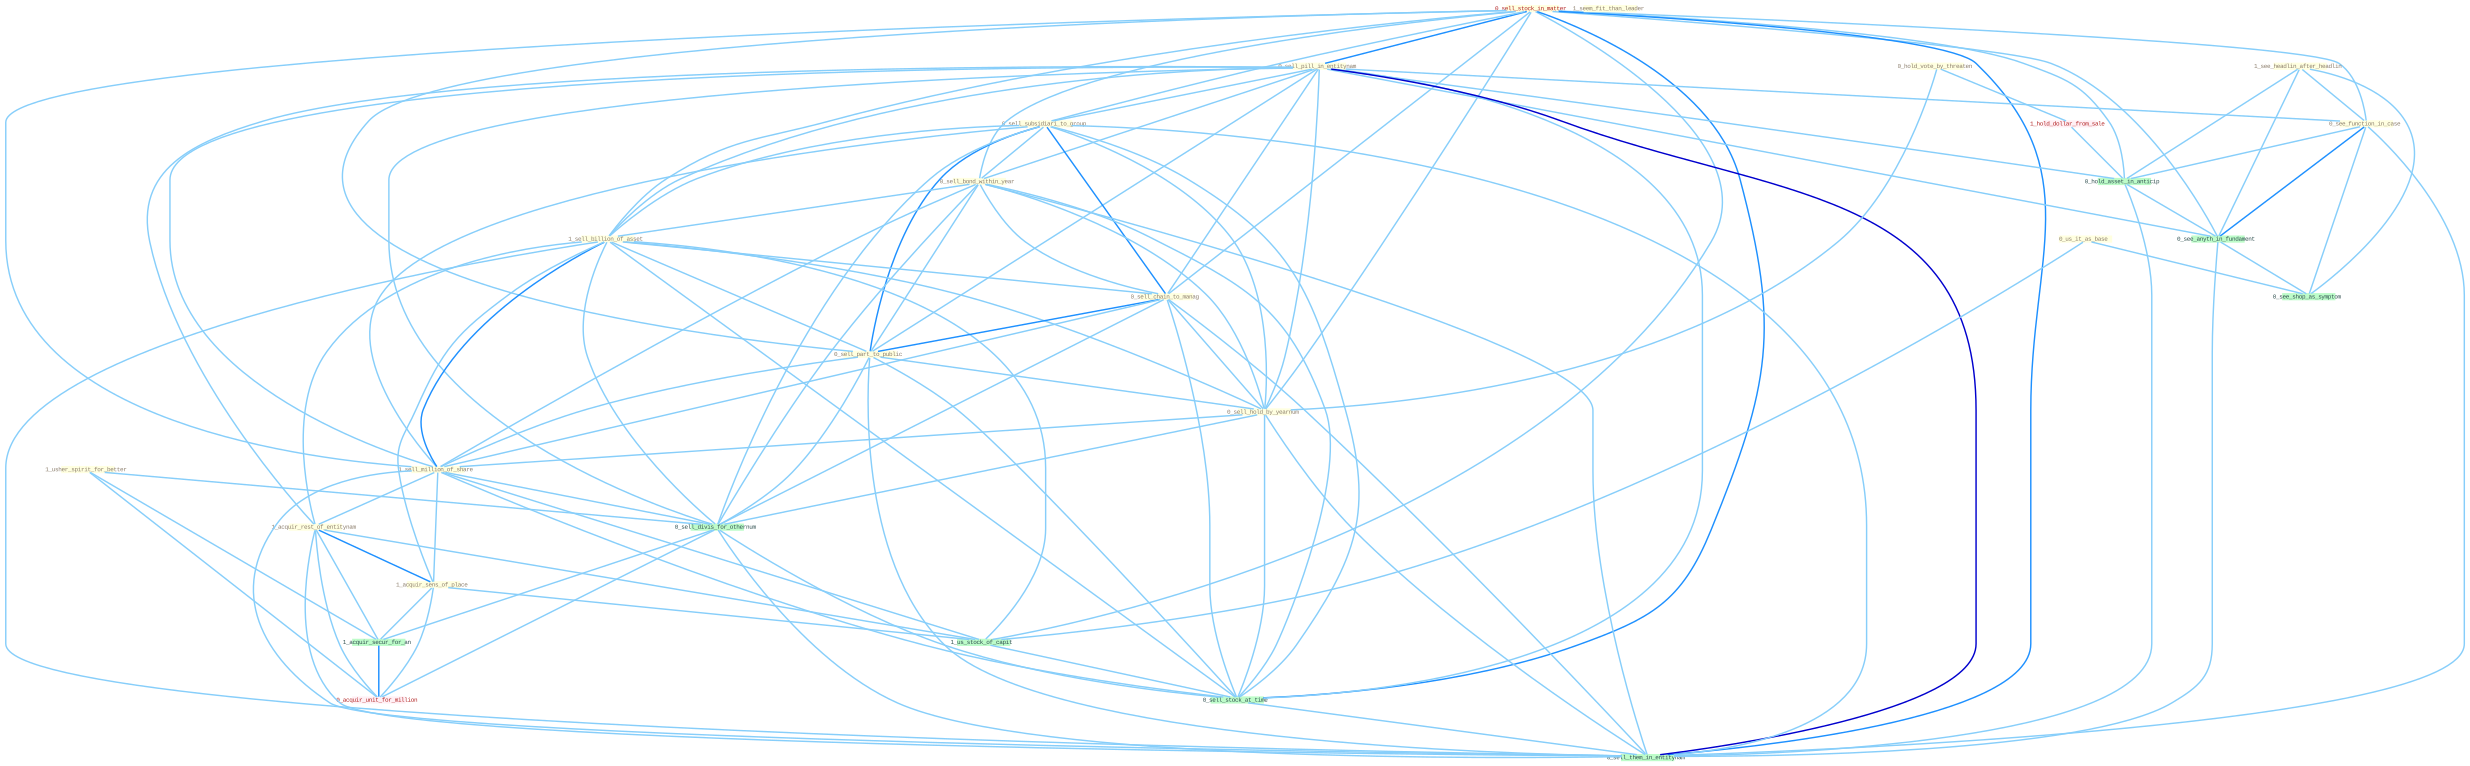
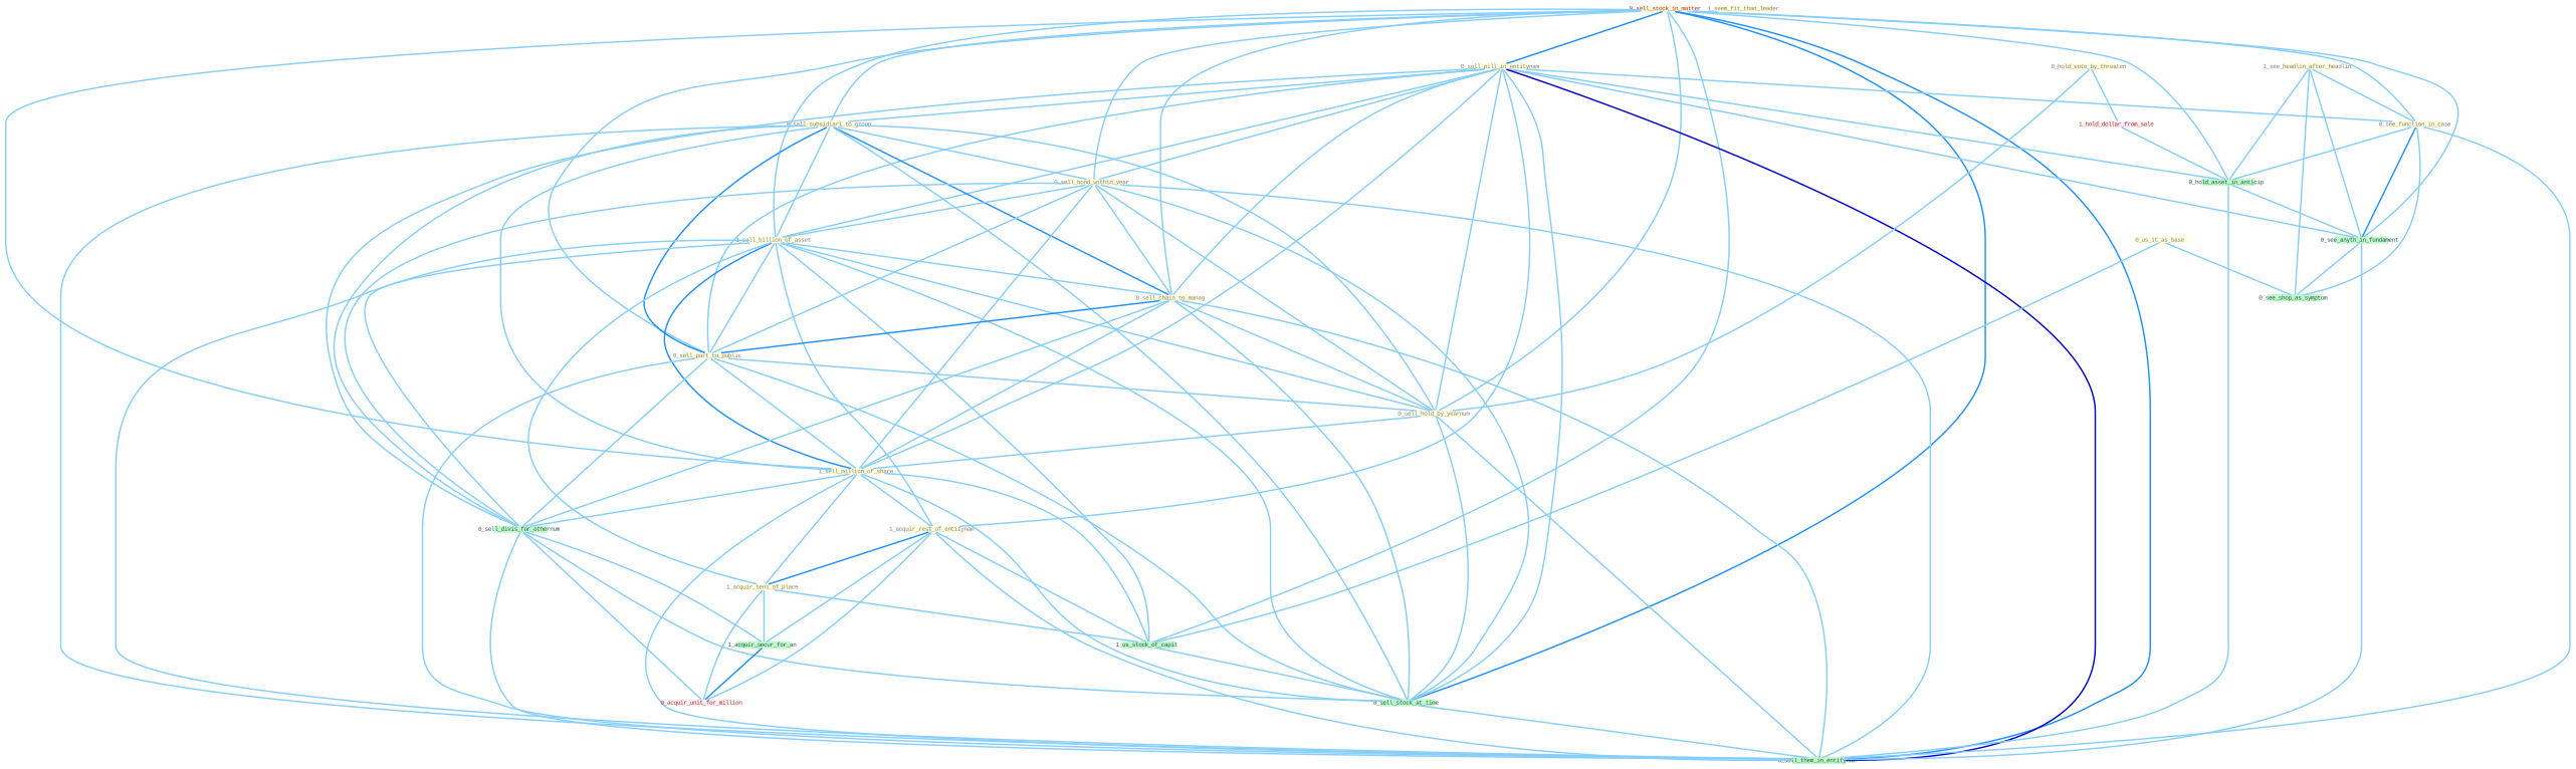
  graph {
    fontname="Liberation Mono"
    node [color="#ffffe0" fixedsize=true fontcolor="#8b7d6b" fontname="Liberation Mono" fontsize=4 shape=polygon style=filled]
    edge [color="#87cefa" fontname="Liberation Mono" w=1]
    "0_sell_stock_in_matter " [fontcolor="#b22222" height=.06 width=.5]
-   "1_usher_spirit_for_better " [height=.06 width=.5]
    "0_sell_pill_in_entitynam " [height=.06 width=.5]
    "1_seem_fit_than_leader " [height=.06 width=.5]
    "0_sell_subsidiari_to_group " [height=.06 width=.5]
    "0_hold_vote_by_threaten " [height=.06 width=.5]
    "0_sell_bond_within_year " [height=.06 width=.5]
    "1_sell_billion_of_asset " [height=.06 width=.5]
    "0_us_it_as_base " [height=.06 width=.5]
    "0_sell_chain_to_manag " [height=.06 width=.5]
    "1_see_headlin_after_headlin " [height=.06 width=.5]
    "0_sell_part_to_public " [height=.06 width=.5]
    "0_sell_hold_by_yearnum " [height=.06 width=.5]
    "0_see_function_in_case " [height=.06 width=.5]
    "1_sell_million_of_share " [height=.06 width=.5]
    "1_acquir_rest_of_entitynam " [height=.06 width=.5]
    "1_acquir_sens_of_place " [height=.06 width=.5]
    "1_hold_dollar_from_sale " [color="#fff0f5" fontcolor="#b22222" height=.06 width=.5]
    "0_acquir_unit_for_million " [color="#fff0f5" fontcolor="#b22222" height=.06 width=.5]
    "1_us_stock_of_capit " [color="#BDFCC9" fontcolor="#2f4f4f" height=.06 width=.5]
    "0_hold_asset_in_anticip " [color="#BDFCC9" fontcolor="#2f4f4f" height=.06 width=.5]
    "0_sell_stock_at_time " [color="#BDFCC9" fontcolor="#2f4f4f" height=.06 width=.5]
    "0_see_anyth_in_fundament " [color="#BDFCC9" fontcolor="#2f4f4f" height=.06 width=.5]
    "0_sell_them_in_entitynam " [color="#BDFCC9" fontcolor="#2f4f4f" height=.06 width=.5]
    "0_sell_divis_for_othernum " [color="#BDFCC9" fontcolor="#2f4f4f" height=.06 width=.5]
    "1_acquir_secur_for_an " [color="#BDFCC9" fontcolor="#2f4f4f" height=.06 width=.5]
    "0_see_shop_as_symptom " [color="#BDFCC9" fontcolor="#2f4f4f" height=.06 width=.5]
    subgraph sub_1 {
      "0_sell_stock_in_matter "
-     "1_usher_spirit_for_better "
      "0_sell_pill_in_entitynam "
      "1_seem_fit_than_leader "
      "0_sell_subsidiari_to_group "
      "0_hold_vote_by_threaten "
      "0_sell_bond_within_year "
      "1_sell_billion_of_asset "
      "0_us_it_as_base "
      "0_sell_chain_to_manag "
      "1_see_headlin_after_headlin "
      "0_sell_part_to_public "
      "0_sell_hold_by_yearnum "
      "0_see_function_in_case "
      "1_sell_million_of_share "
      "1_acquir_rest_of_entitynam "
      "1_acquir_sens_of_place "
    }
    subgraph sub_2 {
      "1_hold_dollar_from_sale "
      "0_acquir_unit_for_million "
    }
    "0_sell_stock_in_matter " -- "0_sell_pill_in_entitynam " [color="#1e90ff" w=2]
    "0_sell_stock_in_matter " -- "0_sell_subsidiari_to_group "
    "0_sell_stock_in_matter " -- "0_sell_bond_within_year "
    "0_sell_stock_in_matter " -- "1_sell_billion_of_asset "
    "0_sell_stock_in_matter " -- "0_sell_chain_to_manag "
    "0_sell_stock_in_matter " -- "0_sell_part_to_public "
    "0_sell_stock_in_matter " -- "0_sell_hold_by_yearnum "
    "0_sell_stock_in_matter " -- "0_see_function_in_case "
    "0_sell_stock_in_matter " -- "1_sell_million_of_share "
    "0_sell_stock_in_matter " -- "1_us_stock_of_capit "
    "0_sell_stock_in_matter " -- "0_hold_asset_in_anticip "
    "0_sell_stock_in_matter " -- "0_sell_stock_at_time " [color="#1e90ff" w=2]
    "0_sell_stock_in_matter " -- "0_see_anyth_in_fundament "
    "0_sell_stock_in_matter " -- "0_sell_them_in_entitynam " [color="#1e90ff" w=2]
-   "1_usher_spirit_for_better " -- "0_acquir_unit_for_million "
-   "1_usher_spirit_for_better " -- "0_sell_divis_for_othernum "
-   "1_usher_spirit_for_better " -- "1_acquir_secur_for_an "
    "0_sell_pill_in_entitynam " -- "0_sell_subsidiari_to_group "
    "0_sell_pill_in_entitynam " -- "0_sell_bond_within_year "
    "0_sell_pill_in_entitynam " -- "1_sell_billion_of_asset "
    "0_sell_pill_in_entitynam " -- "0_sell_chain_to_manag "
    "0_sell_pill_in_entitynam " -- "0_sell_part_to_public "
    "0_sell_pill_in_entitynam " -- "0_sell_hold_by_yearnum "
    "0_sell_pill_in_entitynam " -- "0_see_function_in_case "
    "0_sell_pill_in_entitynam " -- "1_sell_million_of_share "
    "0_sell_pill_in_entitynam " -- "1_acquir_rest_of_entitynam "
    "0_sell_pill_in_entitynam " -- "0_hold_asset_in_anticip "
    "0_sell_pill_in_entitynam " -- "0_sell_stock_at_time "
    "0_sell_pill_in_entitynam " -- "0_see_anyth_in_fundament "
    "0_sell_pill_in_entitynam " -- "0_sell_them_in_entitynam " [color="#0000cd" w=3]
    "0_sell_pill_in_entitynam " -- "0_sell_divis_for_othernum "
    "0_sell_subsidiari_to_group " -- "0_sell_bond_within_year "
    "0_sell_subsidiari_to_group " -- "1_sell_billion_of_asset "
    "0_sell_subsidiari_to_group " -- "0_sell_chain_to_manag " [color="#1e90ff" w=2]
    "0_sell_subsidiari_to_group " -- "0_sell_part_to_public " [color="#1e90ff" w=2]
    "0_sell_subsidiari_to_group " -- "0_sell_hold_by_yearnum "
    "0_sell_subsidiari_to_group " -- "1_sell_million_of_share "
    "0_sell_subsidiari_to_group " -- "0_sell_stock_at_time "
    "0_sell_subsidiari_to_group " -- "0_sell_them_in_entitynam "
    "0_sell_subsidiari_to_group " -- "0_sell_divis_for_othernum "
    "0_hold_vote_by_threaten " -- "0_sell_hold_by_yearnum "
    "0_hold_vote_by_threaten " -- "1_hold_dollar_from_sale "
    "0_sell_bond_within_year " -- "1_sell_billion_of_asset "
    "0_sell_bond_within_year " -- "0_sell_chain_to_manag "
    "0_sell_bond_within_year " -- "0_sell_part_to_public "
    "0_sell_bond_within_year " -- "0_sell_hold_by_yearnum "
    "0_sell_bond_within_year " -- "1_sell_million_of_share "
    "0_sell_bond_within_year " -- "0_sell_stock_at_time "
    "0_sell_bond_within_year " -- "0_sell_them_in_entitynam "
    "0_sell_bond_within_year " -- "0_sell_divis_for_othernum "
    "1_sell_billion_of_asset " -- "0_sell_chain_to_manag "
    "1_sell_billion_of_asset " -- "0_sell_part_to_public "
    "1_sell_billion_of_asset " -- "0_sell_hold_by_yearnum "
    "1_sell_billion_of_asset " -- "1_sell_million_of_share " [color="#1e90ff" w=2]
    "1_sell_billion_of_asset " -- "1_acquir_rest_of_entitynam "
    "1_sell_billion_of_asset " -- "1_acquir_sens_of_place "
    "1_sell_billion_of_asset " -- "1_us_stock_of_capit "
    "1_sell_billion_of_asset " -- "0_sell_stock_at_time "
    "1_sell_billion_of_asset " -- "0_sell_them_in_entitynam "
    "1_sell_billion_of_asset " -- "0_sell_divis_for_othernum "
    "0_us_it_as_base " -- "1_us_stock_of_capit "
    "0_us_it_as_base " -- "0_see_shop_as_symptom "
    "0_sell_chain_to_manag " -- "0_sell_part_to_public " [color="#1e90ff" w=2]
    "0_sell_chain_to_manag " -- "0_sell_hold_by_yearnum "
    "0_sell_chain_to_manag " -- "1_sell_million_of_share "
    "0_sell_chain_to_manag " -- "0_sell_stock_at_time "
    "0_sell_chain_to_manag " -- "0_sell_them_in_entitynam "
    "0_sell_chain_to_manag " -- "0_sell_divis_for_othernum "
    "1_see_headlin_after_headlin " -- "0_see_function_in_case "
    "1_see_headlin_after_headlin " -- "0_hold_asset_in_anticip "
    "1_see_headlin_after_headlin " -- "0_see_anyth_in_fundament "
    "1_see_headlin_after_headlin " -- "0_see_shop_as_symptom "
    "0_sell_part_to_public " -- "0_sell_hold_by_yearnum "
    "0_sell_part_to_public " -- "1_sell_million_of_share "
    "0_sell_part_to_public " -- "0_sell_stock_at_time "
    "0_sell_part_to_public " -- "0_sell_them_in_entitynam "
    "0_sell_part_to_public " -- "0_sell_divis_for_othernum "
    "0_sell_hold_by_yearnum " -- "1_sell_million_of_share "
    "0_sell_hold_by_yearnum " -- "0_sell_stock_at_time "
    "0_sell_hold_by_yearnum " -- "0_sell_them_in_entitynam "
-   "0_sell_hold_by_yearnum " -- "0_sell_divis_for_othernum "
    "0_see_function_in_case " -- "0_hold_asset_in_anticip "
    "0_see_function_in_case " -- "0_see_anyth_in_fundament " [color="#1e90ff" w=2]
    "0_see_function_in_case " -- "0_sell_them_in_entitynam "
    "0_see_function_in_case " -- "0_see_shop_as_symptom "
    "1_sell_million_of_share " -- "1_acquir_rest_of_entitynam "
    "1_sell_million_of_share " -- "1_acquir_sens_of_place "
    "1_sell_million_of_share " -- "1_us_stock_of_capit "
    "1_sell_million_of_share " -- "0_sell_stock_at_time "
    "1_sell_million_of_share " -- "0_sell_them_in_entitynam "
    "1_sell_million_of_share " -- "0_sell_divis_for_othernum "
    "1_acquir_rest_of_entitynam " -- "1_acquir_sens_of_place " [color="#1e90ff" w=2]
    "1_acquir_rest_of_entitynam " -- "0_acquir_unit_for_million "
    "1_acquir_rest_of_entitynam " -- "1_us_stock_of_capit "
    "1_acquir_rest_of_entitynam " -- "0_sell_them_in_entitynam "
    "1_acquir_rest_of_entitynam " -- "1_acquir_secur_for_an "
    "1_acquir_sens_of_place " -- "0_acquir_unit_for_million "
    "1_acquir_sens_of_place " -- "1_us_stock_of_capit "
    "1_acquir_sens_of_place " -- "1_acquir_secur_for_an "
    "1_hold_dollar_from_sale " -- "0_hold_asset_in_anticip "
    "1_us_stock_of_capit " -- "0_sell_stock_at_time "
    "0_hold_asset_in_anticip " -- "0_see_anyth_in_fundament "
    "0_hold_asset_in_anticip " -- "0_sell_them_in_entitynam "
    "0_sell_stock_at_time " -- "0_sell_them_in_entitynam "
    "0_see_anyth_in_fundament " -- "0_sell_them_in_entitynam "
    "0_see_anyth_in_fundament " -- "0_see_shop_as_symptom "
    "0_sell_divis_for_othernum " -- "0_acquir_unit_for_million "
    "0_sell_divis_for_othernum " -- "0_sell_stock_at_time "
    "0_sell_divis_for_othernum " -- "0_sell_them_in_entitynam "
    "0_sell_divis_for_othernum " -- "1_acquir_secur_for_an "
    "1_acquir_secur_for_an " -- "0_acquir_unit_for_million " [color="#1e90ff" w=2]
  }
